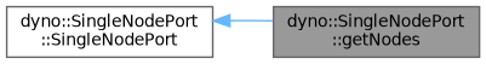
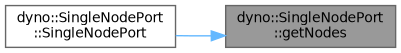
  digraph {
    rankdir=RL
    node [fontname=Helvetica fontsize=10 shape=box style=filled]
    n1 [color=gray40 fillcolor=grey60 fontcolor=black height=0.2 label="dyno::SingleNodePort\l::getNodes" width=0.4]
    n2 [color=grey40 fillcolor=white height=0.2 label="dyno::SingleNodePort\l::SingleNodePort" width=0.4]
-   n2 -> n1 [color=steelblue1 dir=back fontname=Helvetica fontsize=10 labelfontname=Helvetica labelfontsize=10 style=solid]
+   n1 -> n2 [color=steelblue1 dir=back fontname=Helvetica fontsize=10 labelfontname=Helvetica labelfontsize=10 style=solid]
  }
